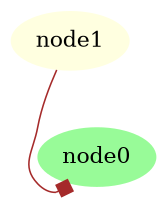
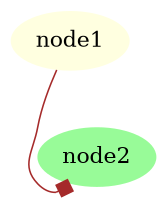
  digraph {
    splines=true
    node [peripheries=0 style=filled]
    node1 [height=0.53 width=0.78 fillcolor=lightyellow]
-   node2 [height=0.53 width=0.78 fillcolor=palegreen label=node0]
+   node2 [height=0.53 width=0.78 fillcolor=palegreen]
    node1 -> node2 [headport=sw color=brown arrowhead=box]
  }
